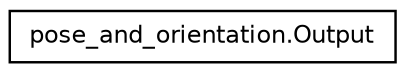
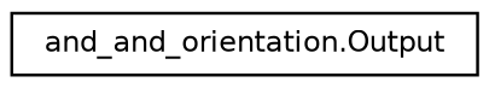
  digraph {
    rankdir=LR
    fontname="DejaVu Sans"
-   n1 [color=black fillcolor=white fontname="DejaVu Sans" fontsize=10 height=0.2 label="pose_and_orientation.Output" shape=record style=filled width=0.4]
+   n1 [color=black fillcolor=white fontname="DejaVu Sans" fontsize=10 height=0.2 label="and_and_orientation.Output" shape=record style=filled width=0.4]
  }
